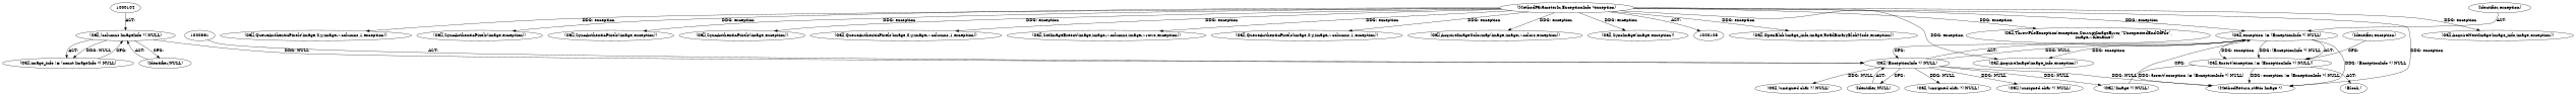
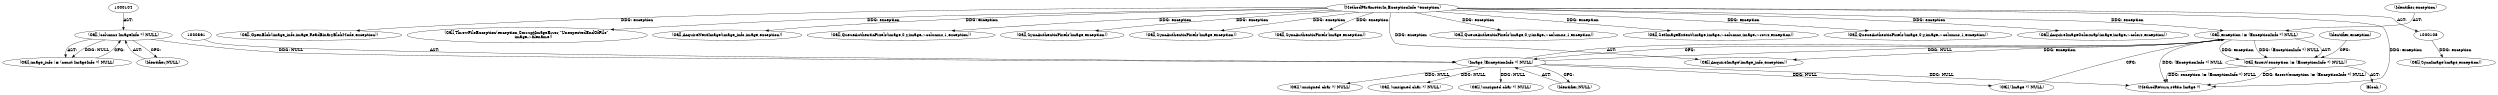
  digraph {
    n1 [label="(Call,assert(exception != (ExceptionInfo *) NULL))"]
    n2 [label="(MethodReturn,static Image *)"]
    n3 [label="(Block,)"]
    n4 [label="(Call,exception != (ExceptionInfo *) NULL)"]
-   n5 [label="(Call,(ExceptionInfo *) NULL)"]
+   n5 [label="(Image,(ExceptionInfo *) NULL)"]
    n6 [label="(Call,AcquireImage(image_info,exception))"]
    n7 [label="(Identifier,NULL)"]
    n8 [label="(Call,(Image *) NULL)"]
    n9 [label="(Call,(unsigned char *) NULL)"]
    n10 [label="(Call,(unsigned char *) NULL)"]
    n11 [label="(Call,(unsigned char *) NULL)"]
    n12 [label="(MethodParameterIn,ExceptionInfo *exception)"]
    n13 [label="(Call,OpenBlob(image_info,image,ReadBinaryBlobMode,exception))"]
    n14 [label="(Call,ThrowFileException(exception,CorruptImageError,\"UnexpectedEndOfFile\",\n          image->filename))"]
    n15 [label="(Call,AcquireNextImage(image_info,image,exception))"]
    n16 [label="(Call,QueueAuthenticPixels(image,0,y,image->columns,1,exception))"]
    n17 [label="(Call,SyncAuthenticPixels(image,exception))"]
    n18 [label="(Call,SyncAuthenticPixels(image,exception))"]
    n19 [label="(Call,SyncAuthenticPixels(image,exception))"]
    n20 [label="(Call,QueueAuthenticPixels(image,0,y,image->columns,1,exception))"]
    n21 [label="(Call,SetImageExtent(image,image->columns,image->rows,exception))"]
    n22 [label="(Call,QueueAuthenticPixels(image,0,y,image->columns,1,exception))"]
    n23 [label="(Call,AcquireImageColormap(image,image->colors,exception))"]
    n24 [label="(Call,SyncImage(image,exception))"]
    1000108
    n26 [label="(Call,(columns ImageInfo *) NULL)"]
    n27 [label="(Call,image_info != (const ImageInfo *) NULL)"]
    n28 [label="(Identifier,NULL)"]
    n29 [label="(Identifier,exception)"]
    n30 [label="(Identifier,exception)"]
    n31 [label=1000861]
    n32 [label=1000104]
    n1 -> n2 [label="DDG: assert(exception != (ExceptionInfo *) NULL)"]
    n1 -> n2 [label="DDG: exception != (ExceptionInfo *) NULL"]
    n1 -> n3 [label="AST: "]
    n4 -> n1 [label="AST: "]
    n4 -> n1 [label="DDG: exception"]
    n4 -> n1 [label="DDG: (ExceptionInfo *) NULL"]
    n4 -> n2 [label="DDG: (ExceptionInfo *) NULL"]
    n4 -> n5 [label="CFG: "]
    n4 -> n6 [label="DDG: exception"]
    n5 -> n2 [label="DDG: NULL"]
    n5 -> n4 [label="AST: "]
    n5 -> n4 [label="DDG: NULL"]
    n5 -> n7 [label="CFG: "]
    n5 -> n8 [label="DDG: NULL"]
    n5 -> n9 [label="DDG: NULL"]
    n5 -> n10 [label="DDG: NULL"]
    n5 -> n11 [label="DDG: NULL"]
    n7 -> n5 [label="AST: "]
    n8 -> n4 [label="CFG: "]
    n12 -> n2 [label="DDG: exception"]
    n12 -> n4 [label="DDG: exception"]
    n12 -> n6 [label="DDG: exception"]
    n12 -> n13 [label="DDG: exception"]
    n12 -> n14 [label="DDG: exception"]
    n12 -> n15 [label="DDG: exception"]
    n12 -> n16 [label="DDG: exception"]
    n12 -> n17 [label="DDG: exception"]
    n12 -> n18 [label="DDG: exception"]
    n12 -> n19 [label="DDG: exception"]
    n12 -> n20 [label="DDG: exception"]
    n12 -> n21 [label="DDG: exception"]
    n12 -> n22 [label="DDG: exception"]
    n12 -> n23 [label="DDG: exception"]
-   n12 -> n24 [label="DDG: exception"]
+   1000108 -> n24 [label="DDG: exception"]
    n12 -> 1000108 [label="AST: "]
    n26 -> n5 [label="DDG: NULL"]
    n26 -> n27 [label="AST: "]
    n26 -> n27 [label="DDG: NULL"]
    n26 -> n28 [label="CFG: "]
    n27 -> n26 [label="CFG: "]
    n28 -> n26 [label="AST: "]
    n29 -> n4 [label="AST: "]
    n30 -> n1 [label="CFG: "]
    n31 -> n5 [label="AST: "]
    n32 -> n26 [label="AST: "]
  }
